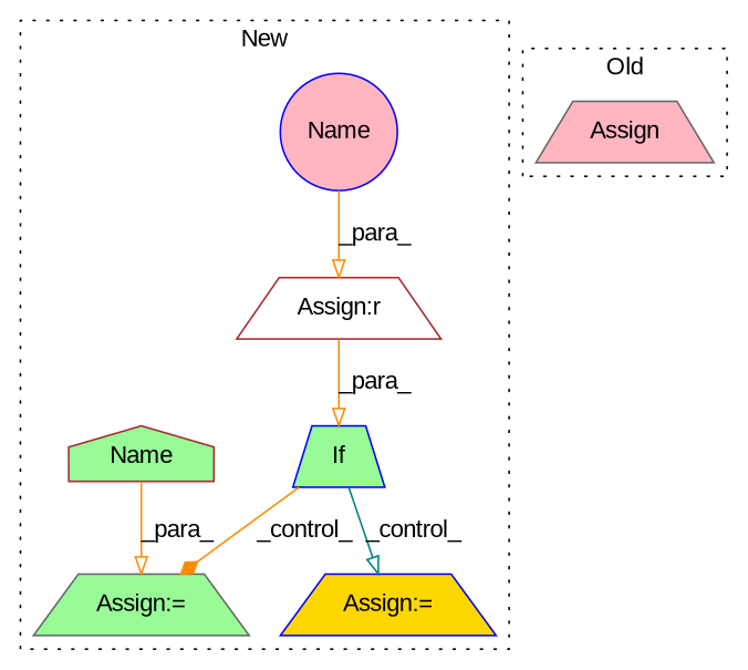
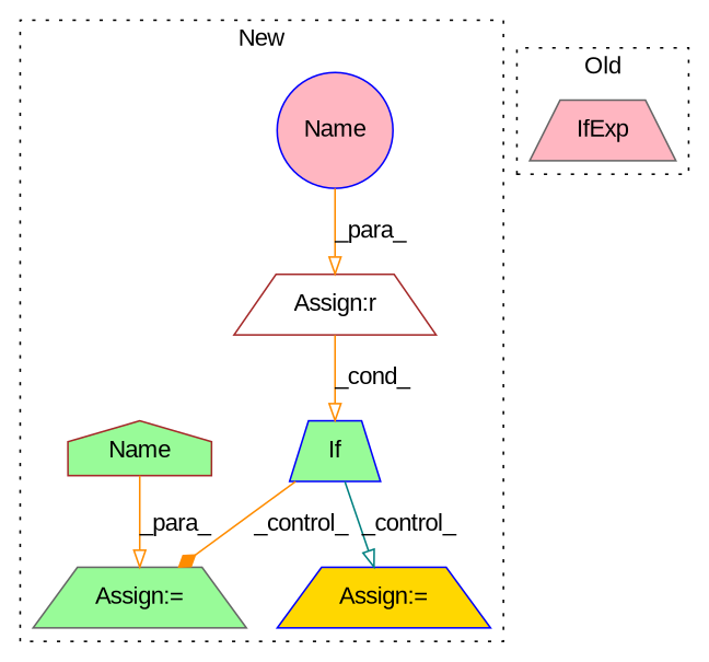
  digraph {
    fontname="Liberation Sans"
    node [a=68 color=blue fillcolor=palegreen fontname="Liberation Sans" l=3 shape=trapezium style=filled]
    edge [arrowhead=onormal color=darkorange fontname="Liberation Sans"]
    n1 [a=96 l="3,18" label=If s="13485,13507"]
    n2 [color=gray40 label="Assign:=" s=13624]
    n3 [fillcolor=gold label="Assign:=" s=13538]
    n4 [a=40 color=brown fillcolor=white l=19 label="Assign:r" s=13488]
    n5 [a=87 fillcolor=lightpink l=4 label=Name s=13503 shape=circle]
    n6 [a=87 color=brown l=4 label=Name s=13627 shape=house]
-   n7 [a=51 color=gray40 fillcolor=lightpink l="4,6" label=Assign s="11762,11788"]
+   n7 [a=51 color=gray40 fillcolor=lightpink l="4,6" label=IfExp s="11762,11788"]
    subgraph cluster_1 {
      label=New
      style=dotted
      n1
      n2
      n3
      n4
      n5
      n6
    }
    subgraph cluster_2 {
      label=Old
      style=dotted
      n7
    }
    n1 -> n2 [arrowhead=diamond label=_control_]
    n1 -> n3 [color=teal label=_control_]
-   n4 -> n1 [label=_para_]
+   n4 -> n1 [label=_cond_]
    n5 -> n4 [label=_para_]
    n6 -> n2 [label=_para_]
  }
